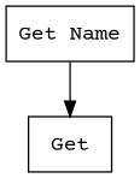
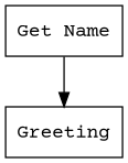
  strict digraph {
    fontname="Courier Prime"
    node [shape=box fontname="Courier Prime"]
    n1 [label="Get Name" type=salutation]
-   n2 [label=Get type=greeting]
+   n2 [label=Greeting type=greeting]
    n1 -> n2 [fontname="Courier Prime"]
  }
